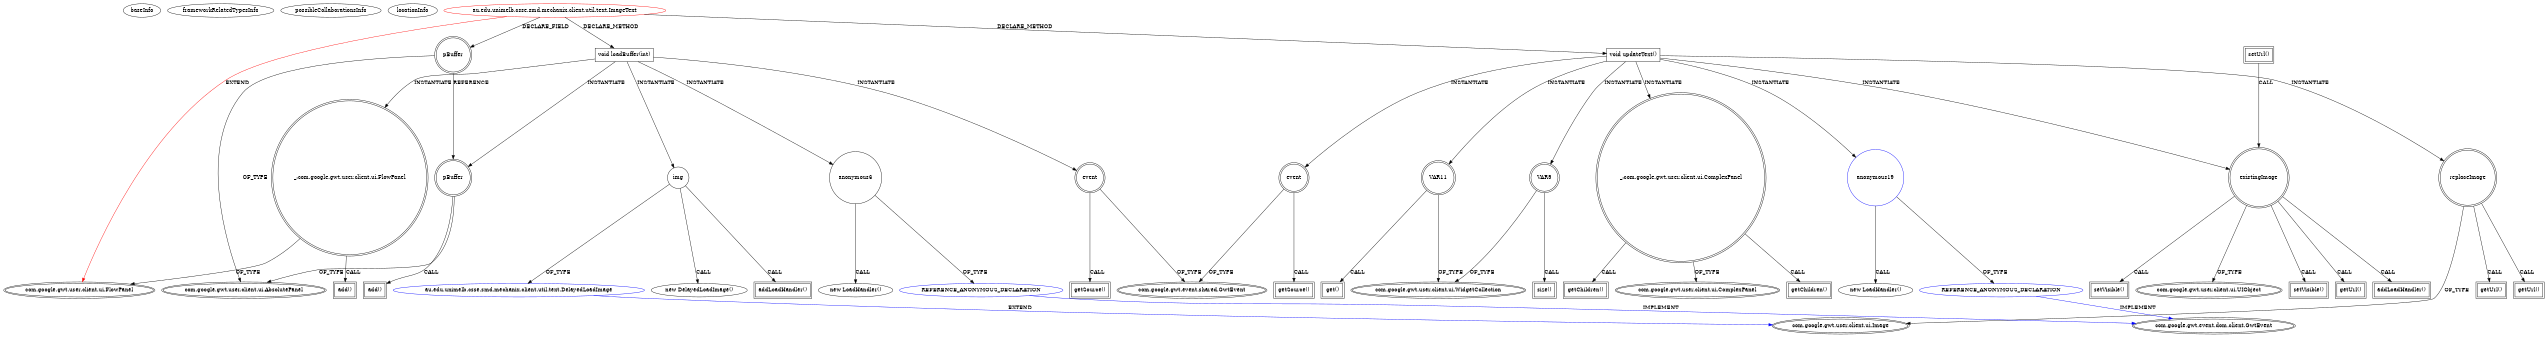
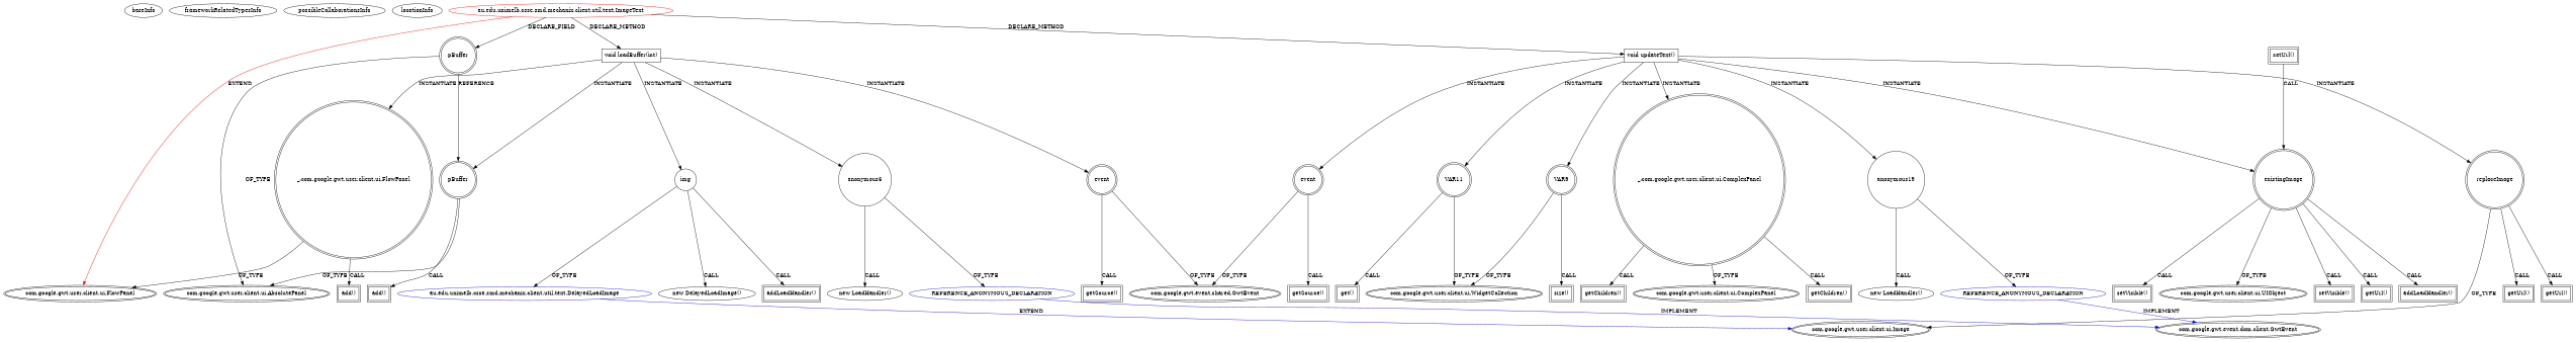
  digraph {
    node [isFrameworkType=true vertexType=INSIDE_CALL peripheries=2]
    baseInfo [category=extension_graph graphId=723 isAnonymous=false possibleRelation=true isFrameworkType="" vertexType="" peripheries=""]
    frameworkRelatedTypesInfo [0="com.google.gwt.user.client.ui.FlowPanel" isFrameworkType="" vertexType="" peripheries=""]
    possibleCollaborationsInfo [0="723~CLIENT_METHOD_DECLARATION-INSTANTIATION-~com.google.gwt.user.client.ui.FlowPanel ~com.google.gwt.user.client.ui.Image ~false~false" 1="723~CLIENT_METHOD_DECLARATION-INSTANTIATION-~com.google.gwt.user.client.ui.FlowPanel ~com.google.gwt.event.dom.client.LoadHandler ~false~true" isFrameworkType="" vertexType="" peripheries=""]
    locationInfo [contextSignature=ImageText filePath="/aramk-mechanix/mechanix-master/src/au/edu/unimelb/csse/smd/mechanix/client/util/text/ImageText.java" graphId=723 projectName="aramk-mechanix" isFrameworkType="" vertexType="" peripheries=""]
    n5 [color=red isFrameworkType=false label="au.edu.unimelb.csse.smd.mechanix.client.util.text.ImageText" vertexType=ROOT_CLIENT_CLASS_DECLARATION peripheries=""]
    n6 [label="com.google.gwt.user.client.ui.FlowPanel" vertexType=FRAMEWORK_CLASS_TYPE]
    n7 [label=pBuffer shape=circle vertexType=FIELD_DECLARATION]
    n8 [isFrameworkType=false label="void loadBuffer(int)" shape=box vertexType=CLIENT_METHOD_DECLARATION peripheries=""]
    n9 [isFrameworkType=false label="void updateText()" shape=box vertexType=CLIENT_METHOD_DECLARATION peripheries=""]
    n10 [label="com.google.gwt.user.client.ui.AbsolutePanel" vertexType=FRAMEWORK_CLASS_TYPE]
    n11 [label=pBuffer shape=circle vertexType=VARIABLE_EXPRESION]
    n12 [isFrameworkType=false label=img shape=circle vertexType=VARIABLE_EXPRESION peripheries=""]
    n13 [isFrameworkType=false label=anonymous6 shape=circle vertexType=VARIABLE_EXPRESION peripheries=""]
    n14 [label=event shape=circle vertexType=VARIABLE_EXPRESION]
    n15 [label="_:com.google.gwt.user.client.ui.FlowPanel" shape=circle vertexType=VARIABLE_EXPRESION]
    n16 [label=VAR9 shape=circle vertexType=VARIABLE_EXPRESION]
    n17 [label="_:com.google.gwt.user.client.ui.ComplexPanel" shape=circle vertexType=VARIABLE_EXPRESION]
    n18 [label=VAR11 shape=circle vertexType=VARIABLE_EXPRESION]
    n19 [label=existingImage shape=circle vertexType=VARIABLE_EXPRESION]
    n20 [label=replaceImage shape=circle vertexType=VARIABLE_EXPRESION]
-   n21 [isFrameworkType=false label=anonymous19 shape=circle vertexType=VARIABLE_EXPRESION color=blue peripheries=""]
+   n21 [isFrameworkType=false label=anonymous19 shape=circle vertexType=VARIABLE_EXPRESION peripheries=""]
    n22 [label=event shape=circle vertexType=VARIABLE_EXPRESION]
    n23 [label="add()" shape=box]
    n24 [color=blue isFrameworkType=false label="au.edu.unimelb.csse.smd.mechanix.client.util.text.DelayedLoadImage" vertexType=REFERENCE_CLIENT_CLASS_DECLARATION peripheries=""]
    n25 [isFrameworkType=false label="new DelayedLoadImage()" vertexType=CONSTRUCTOR_CALL peripheries=""]
    n26 [label="addLoadHandler()" shape=box]
    n27 [color=blue isFrameworkType=false label=REFERENCE_ANONYMOUS_DECLARATION vertexType=REFERENCE_ANONYMOUS_DECLARATION peripheries=""]
    n28 [isFrameworkType=false label="new LoadHandler()" vertexType=CONSTRUCTOR_CALL peripheries=""]
    n29 [label="com.google.gwt.event.shared.GwtEvent" vertexType=FRAMEWORK_CLASS_TYPE]
    n30 [label="getSource()" shape=box]
    n31 [label="add()" shape=box]
    n32 [label="com.google.gwt.user.client.ui.Image" vertexType=FRAMEWORK_CLASS_TYPE]
    n33 [label="com.google.gwt.event.dom.client.GwtEvent" vertexType=FRAMEWORK_INTERFACE_TYPE]
    n34 [label="com.google.gwt.user.client.ui.WidgetCollection" vertexType=FRAMEWORK_CLASS_TYPE]
    n35 [label="size()" shape=box]
    n36 [label="com.google.gwt.user.client.ui.ComplexPanel" vertexType=FRAMEWORK_CLASS_TYPE]
    n37 [label="getChildren()" shape=box]
    n38 [label="getChildren()" shape=box]
    n39 [label="get()" shape=box]
    n40 [label="com.google.gwt.user.client.ui.UIObject" vertexType=FRAMEWORK_CLASS_TYPE]
    n41 [label="setVisible()" shape=box]
    n42 [label="getUrl()" shape=box]
    n43 [label="addLoadHandler()" shape=box]
    n44 [label="setVisible()" shape=box]
    n45 [label="getUrl()" shape=box]
    n46 [label="getUrl()" shape=box]
    n47 [color=blue isFrameworkType=false label=REFERENCE_ANONYMOUS_DECLARATION vertexType=REFERENCE_ANONYMOUS_DECLARATION peripheries=""]
    n48 [isFrameworkType=false label="new LoadHandler()" vertexType=CONSTRUCTOR_CALL peripheries=""]
    n49 [label="getSource()" shape=box]
    n50 [label="setUrl()" shape=box]
    n5 -> n6 [color=red label=EXTEND]
    n5 -> n7 [label=DECLARE_FIELD]
    n5 -> n8 [label=DECLARE_METHOD]
    n5 -> n9 [label=DECLARE_METHOD]
    n7 -> n10 [label=OF_TYPE]
    n7 -> n11 [label=REFERENCE]
    n8 -> n11 [label=INSTANTIATE]
    n8 -> n12 [label=INSTANTIATE]
    n8 -> n13 [label=INSTANTIATE]
    n8 -> n14 [label=INSTANTIATE]
    n8 -> n15 [label=INSTANTIATE]
    n9 -> n16 [label=INSTANTIATE]
    n9 -> n17 [label=INSTANTIATE]
    n9 -> n18 [label=INSTANTIATE]
    n9 -> n19 [label=INSTANTIATE]
    n9 -> n20 [label=INSTANTIATE]
    n9 -> n21 [label=INSTANTIATE]
    n9 -> n22 [label=INSTANTIATE]
    n11 -> n10 [label=OF_TYPE]
    n11 -> n23 [label=CALL]
    n12 -> n24 [label=OF_TYPE]
    n12 -> n25 [label=CALL]
    n12 -> n26 [label=CALL]
    n13 -> n27 [label=OF_TYPE]
    n13 -> n28 [label=CALL]
    n14 -> n29 [label=OF_TYPE]
    n14 -> n30 [label=CALL]
    n15 -> n6 [label=OF_TYPE]
    n15 -> n31 [label=CALL]
    n16 -> n34 [label=OF_TYPE]
    n16 -> n35 [label=CALL]
    n17 -> n36 [label=OF_TYPE]
    n17 -> n37 [label=CALL]
    n17 -> n38 [label=CALL]
    n18 -> n34 [label=OF_TYPE]
    n18 -> n39 [label=CALL]
    n19 -> n40 [label=OF_TYPE]
    n19 -> n41 [label=CALL]
    n19 -> n42 [label=CALL]
    n19 -> n43 [label=CALL]
    n19 -> n44 [label=CALL]
    n20 -> n32 [label=OF_TYPE]
    n20 -> n45 [label=CALL]
    n20 -> n46 [label=CALL]
    n21 -> n47 [label=OF_TYPE]
    n21 -> n48 [label=CALL]
    n22 -> n29 [label=OF_TYPE]
    n22 -> n49 [label=CALL]
    n24 -> n32 [color=blue label=EXTEND]
    n27 -> n33 [color=blue label=IMPLEMENT]
    n47 -> n33 [color=blue label=IMPLEMENT]
    n50 -> n19 [label=CALL]
  }
